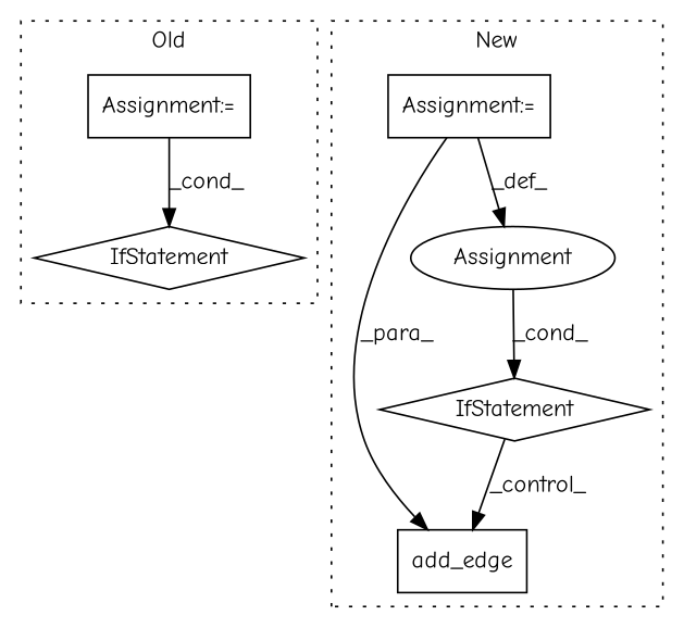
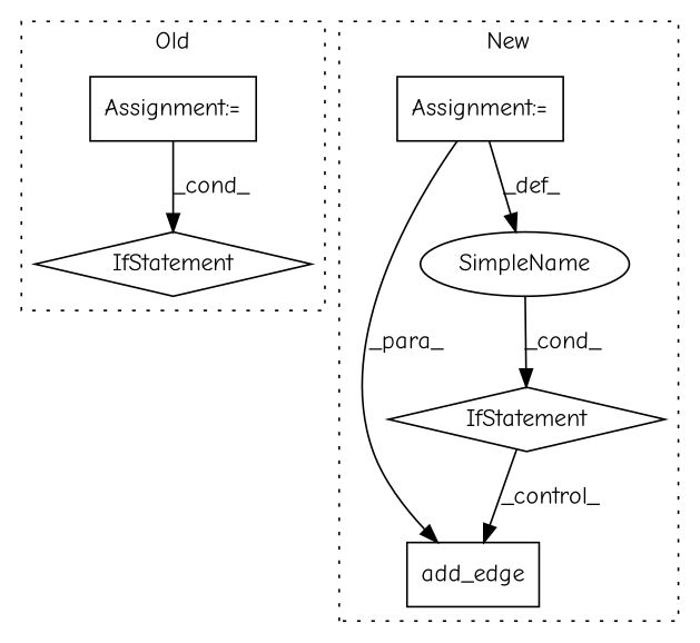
  digraph {
    fontname="Comic Neue"
    node [a=25 l="4,2" shape=box fontname="Comic Neue"]
    edge [fontname="Comic Neue"]
    n1 [label=IfStatement s="1425,1452" shape=diamond]
    n2 [a=7 l=10 label="Assignment:=" s=1274]
    n3 [a=32 l="9,1" label=add_edge s="1391,1411"]
    n4 [a=7 l="69,2" label="Assignment:=" s="1098,1187"]
    n5 [label=IfStatement s="1346,1371" shape=diamond]
-   n6 [a=42 label=Assignment shape=ellipse l=""]
+   n6 [a=42 label=SimpleName shape=ellipse l=""]
    subgraph cluster_1 {
      label=Old
      style=dotted
      n1
      n2
    }
    subgraph cluster_2 {
      label=New
      style=dotted
      n3
      n4
      n5
      n6
    }
    n2 -> n1 [label=_cond_]
    n4 -> n3 [label=_para_]
    n4 -> n6 [label=_def_]
    n5 -> n3 [label=_control_]
    n6 -> n5 [label=_cond_]
  }
